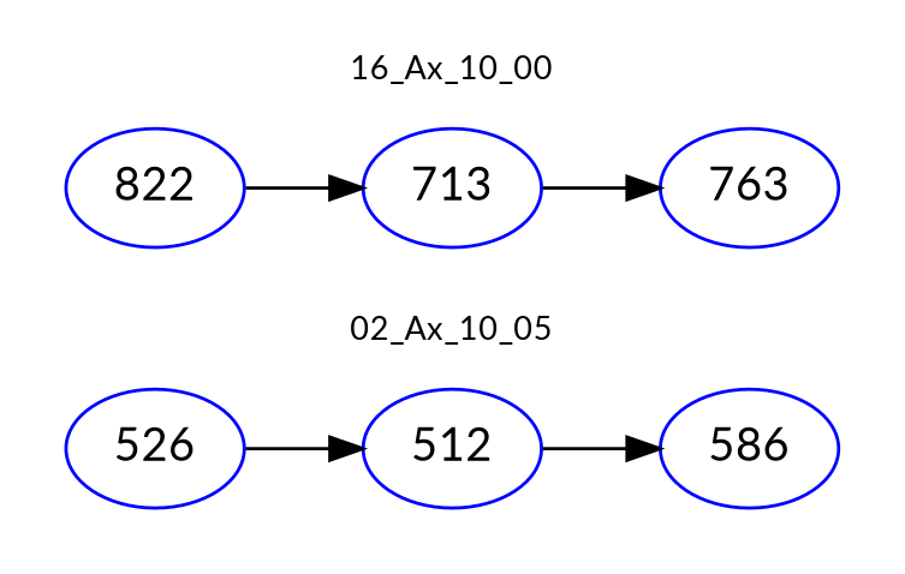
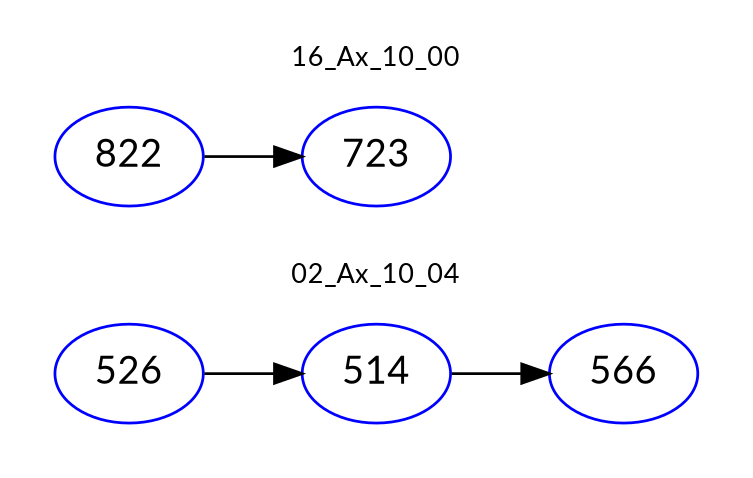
  digraph {
    fontname=Lato
    rankdir=LR
    node [color=blue fontname=Lato]
    edge [color=black fontname=Lato]
    n1 [label=526]
-   n2 [label=512]
-   n3 [label=586]
+   n2 [label=514]
+   n3 [label=566]
    n4 [label=822]
-   n5 [label=713]
-   n6 [label=763]
+   n5 [label=723]
    subgraph cluster_1 {
      color=white
      fontsize=10
-     label="02_Ax_10_05"
+     label="02_Ax_10_04"
      n1
      n2
      n3
    }
    subgraph cluster_2 {
      color=white
      fontsize=10
      label="16_Ax_10_00"
      n4
      n5
-     n6
    }
    n1 -> n2
    n2 -> n3
    n4 -> n5
-   n5 -> n6
  }
